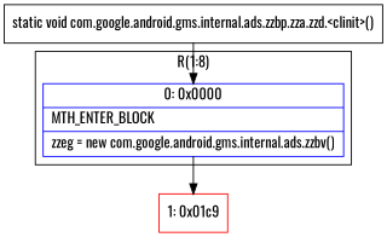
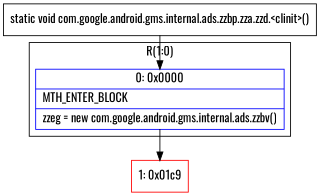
  digraph {
    fontname=Oswald
    node [shape=record fontname=Oswald]
    edge [fontname=Oswald]
    n1 [color=blue label="{0\:\ 0x0000|MTH_ENTER_BLOCK\l|zzeg = new com.google.android.gms.internal.ads.zzbv()\l}"]
    n2 [color=red label="{1\:\ 0x01c9}"]
    n3 [label="{static void com.google.android.gms.internal.ads.zzbp.zza.zzd.\<clinit\>() }"]
    subgraph cluster_1 {
-     label="R(1:8)"
+     label="R(1:0)"
      n1
    }
    n1 -> n2
    n3 -> n1
  }
